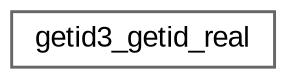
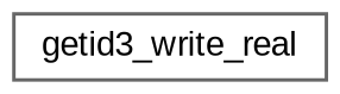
  digraph {
    rankdir=LR
    fontname="Liberation Sans"
-   n1 [color=grey40 fillcolor=white fontname="Liberation Sans" fontsize=10 height=0.2 label=getid3_getid_real shape=box style=filled width=0.4]
+   n1 [color=grey40 fillcolor=white fontname="Liberation Sans" fontsize=10 height=0.2 label=getid3_write_real shape=box style=filled width=0.4]
  }
